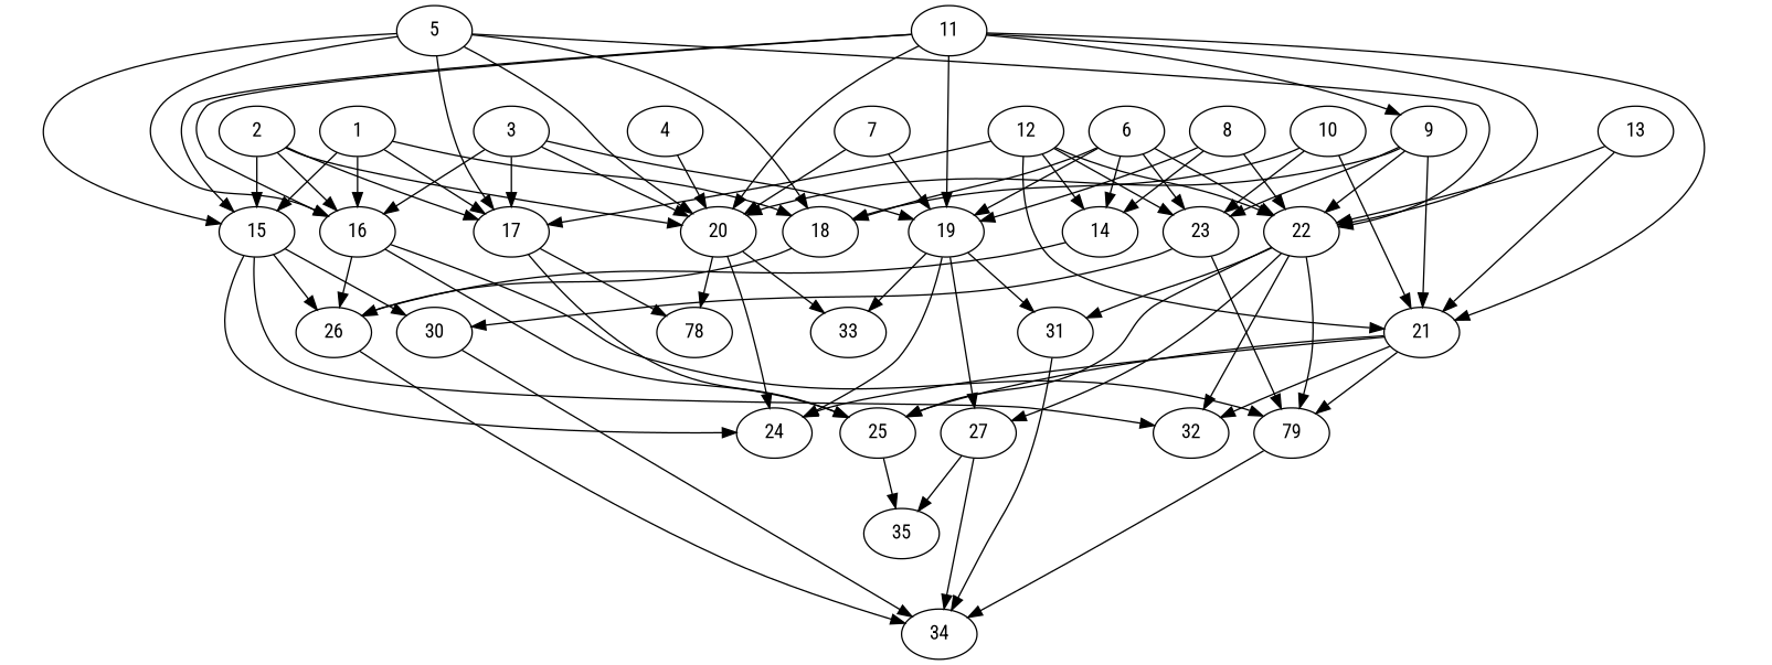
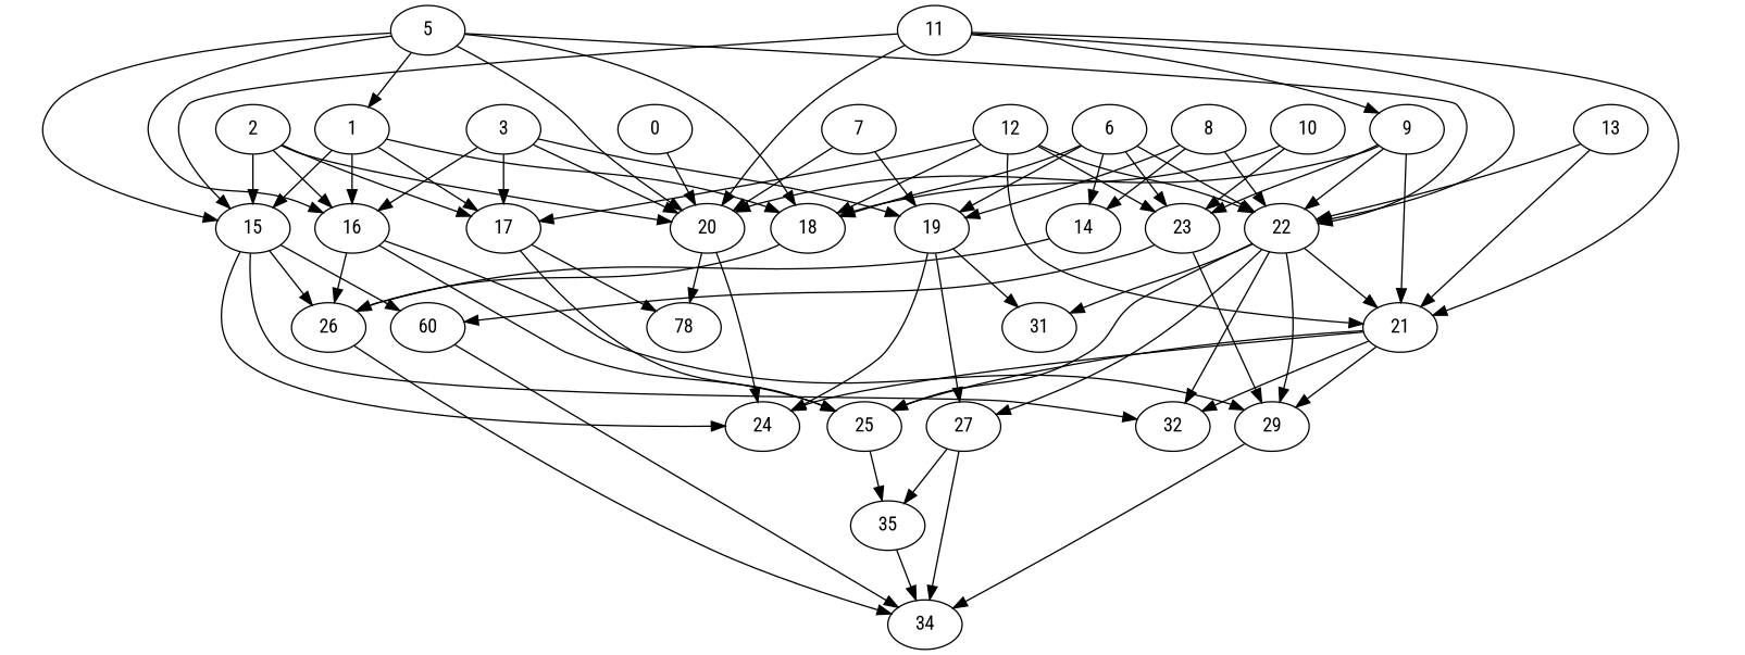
  digraph {
    fontname="Roboto Condensed"
    node [alpha=0.04 fontname="Roboto Condensed"]
    edge [fontname="Roboto Condensed"]
    1 [alpha=0.13 expect_size=32586752]
    15 [alpha=0.01 expect_size=35425280]
    16 [alpha=0.05 expect_size=11101184]
    17 [alpha=0.01 expect_size=5335040]
    18 [expect_size=31542272]
    26 [alpha=0.11 expect_size=50506752]
    24 [alpha=0.15 expect_size=37038080]
-   30 [alpha=0.06 expect_size=38235136]
+   30 [alpha=0.06 expect_size=38235136 label=60]
    32 [alpha=0.10 expect_size=39612416]
    25 [alpha=0.19 expect_size=47739904]
-   29 [alpha=0.09 expect_size=28126208 label=79]
+   29 [alpha=0.09 expect_size=28126208]
    n12 [alpha=0.16 expect_size=18150400 label=78]
    34 [alpha=0.07 expect_size=14283776]
    35 [alpha=0.07 expect_size=50371584]
    2 [alpha=0.09 expect_size=41397248]
    20 [expect_size=27863040]
-   33 [alpha=0.20 expect_size=47192064]
    3 [alpha=0.17 expect_size=42479616]
    19 [expect_size=46660608]
    27 [alpha=0.08 expect_size=14947328]
    31 [alpha=0.02 expect_size=48677888]
-   4 [alpha=0.15 expect_size=20355072]
+   4 [alpha=0.15 expect_size=20355072 label=0]
    5 [alpha=0.10 expect_size=38250496]
    22 [alpha=0.03 expect_size=7133184]
    6 [alpha=0.18 expect_size=27483136]
    14 [alpha=0.05 expect_size=47851520]
    23 [alpha=0.06 expect_size=36355072]
    7 [alpha=0.11 expect_size=13974528]
    8 [alpha=0.06 expect_size=32926720]
    9 [alpha=0.12 expect_size=17846272]
    21 [alpha=0.16 expect_size=10973184]
    10 [alpha=0.13 expect_size=14249984]
    11 [alpha=0.18 expect_size=49559552]
    12 [alpha=0.12 expect_size=33297408]
    13 [alpha=0.00 expect_size=8211456]
    1 -> 15
    1 -> 16
    1 -> 17
    1 -> 18
    15 -> 26
    15 -> 24
    15 -> 30
    15 -> 32
    16 -> 26
    16 -> 25
    16 -> 29
    17 -> 25
    17 -> n12
    18 -> 26
    26 -> 34
    30 -> 34
    25 -> 35
    29 -> 34
    2 -> 15
    2 -> 16
    2 -> 17
    2 -> 20
    20 -> 24
    20 -> n12
-   20 -> 33
    3 -> 16
    3 -> 17
    3 -> 20
    3 -> 19
    19 -> 24
-   19 -> 33
    19 -> 27
    19 -> 31
    27 -> 34
    27 -> 35
-   31 -> 34
+   35 -> 34
    4 -> 20
    5 -> 15
    5 -> 16
-   5 -> 17
+   5 -> 1
    5 -> 18
    5 -> 20
    5 -> 22
    22 -> 32
    22 -> 25
    22 -> 29
    22 -> 27
    22 -> 31
    6 -> 18
    6 -> 19
    6 -> 22
    6 -> 14
    6 -> 23
    14 -> 26
    23 -> 30
    23 -> 29
    7 -> 20
    7 -> 19
    8 -> 19
    8 -> 22
    8 -> 14
    9 -> 20
    9 -> 22
    9 -> 23
    9 -> 21
    21 -> 24
    21 -> 32
    21 -> 25
    21 -> 29
    10 -> 18
    10 -> 23
-   10 -> 21
+   22 -> 21
    11 -> 15
-   11 -> 16
    11 -> 20
-   11 -> 19
    11 -> 22
    11 -> 9
    11 -> 21
    12 -> 17
    12 -> 22
-   12 -> 14
+   12 -> 18
    12 -> 23
    12 -> 21
    13 -> 22
    13 -> 21
  }
